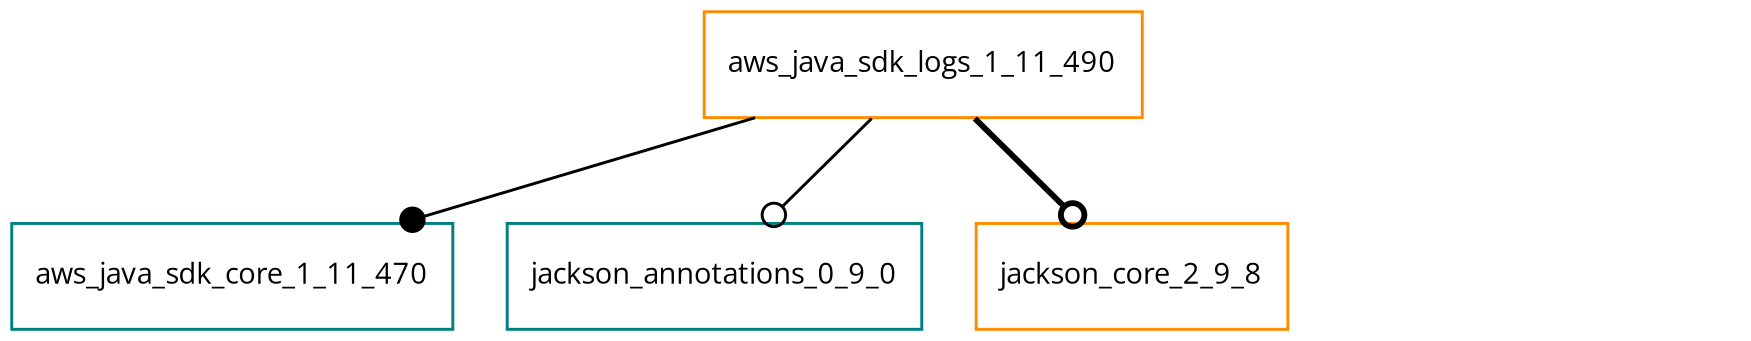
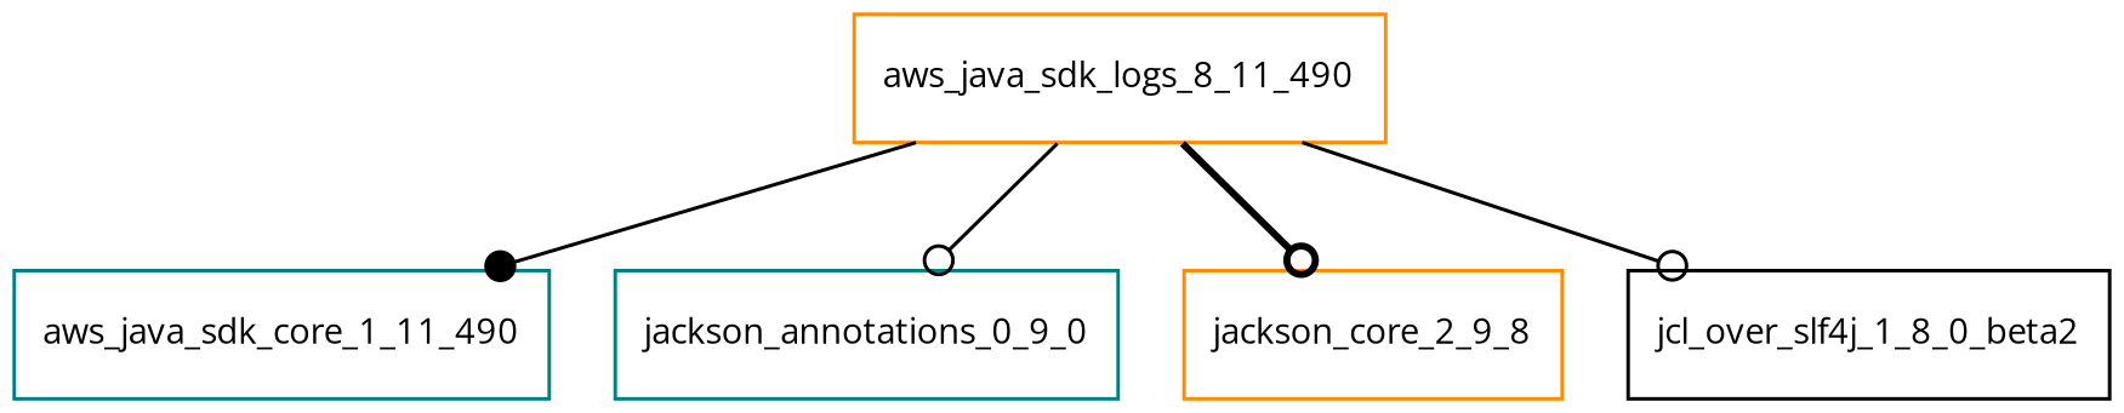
  digraph {
    fontname="Open Sans"
    node [color=teal fontname="Open Sans" fontsize=10.0 shape=box]
    edge [arrowhead=odot fontname="Open Sans" style=solid]
-   aws_java_sdk_core_1_11_490 [label=aws_java_sdk_core_1_11_470]
-   aws_java_sdk_logs_1_11_490 [color=darkorange]
+   aws_java_sdk_core_1_11_490
+   aws_java_sdk_logs_1_11_490 [color=darkorange label=aws_java_sdk_logs_8_11_490]
    n3 [label=jackson_annotations_0_9_0]
    jackson_core_2_9_8 [color=darkorange]
+   jcl_over_slf4j_1_8_0_beta2 [color=black]
    aws_java_sdk_logs_1_11_490 -> aws_java_sdk_core_1_11_490 [arrowhead=dot]
    aws_java_sdk_logs_1_11_490 -> n3
    aws_java_sdk_logs_1_11_490 -> jackson_core_2_9_8 [style=bold]
+   aws_java_sdk_logs_1_11_490 -> jcl_over_slf4j_1_8_0_beta2
  }
